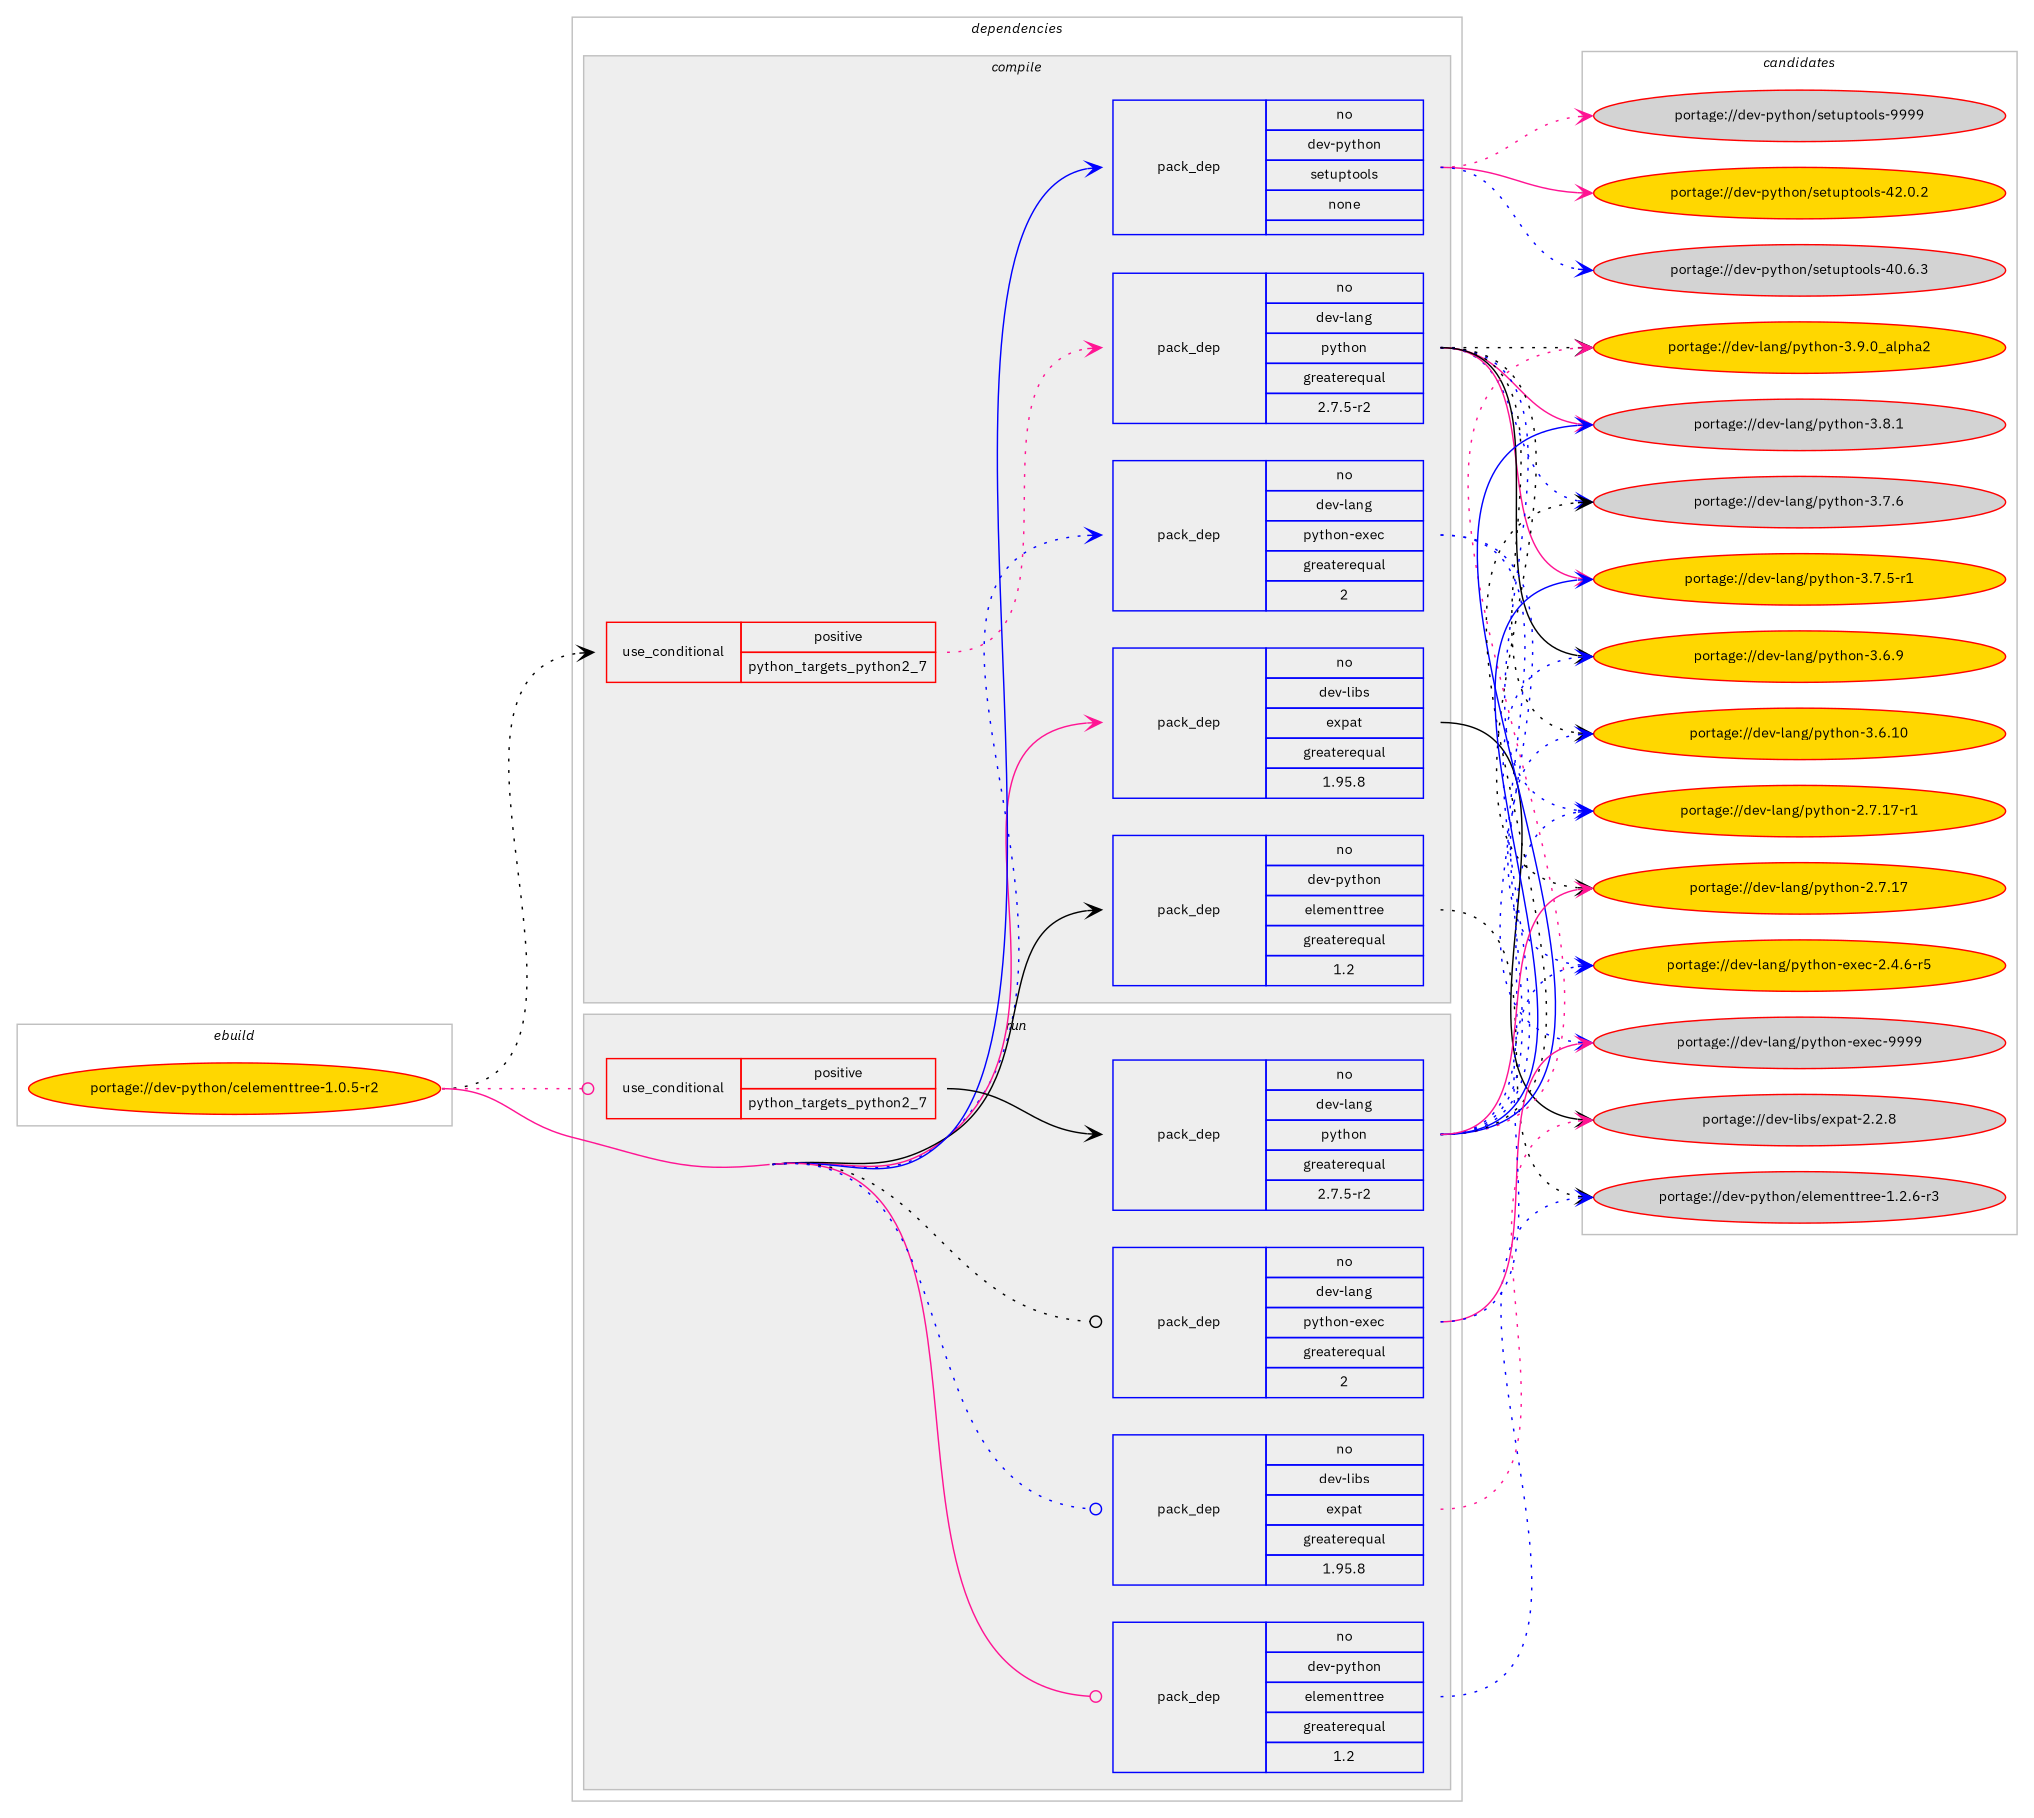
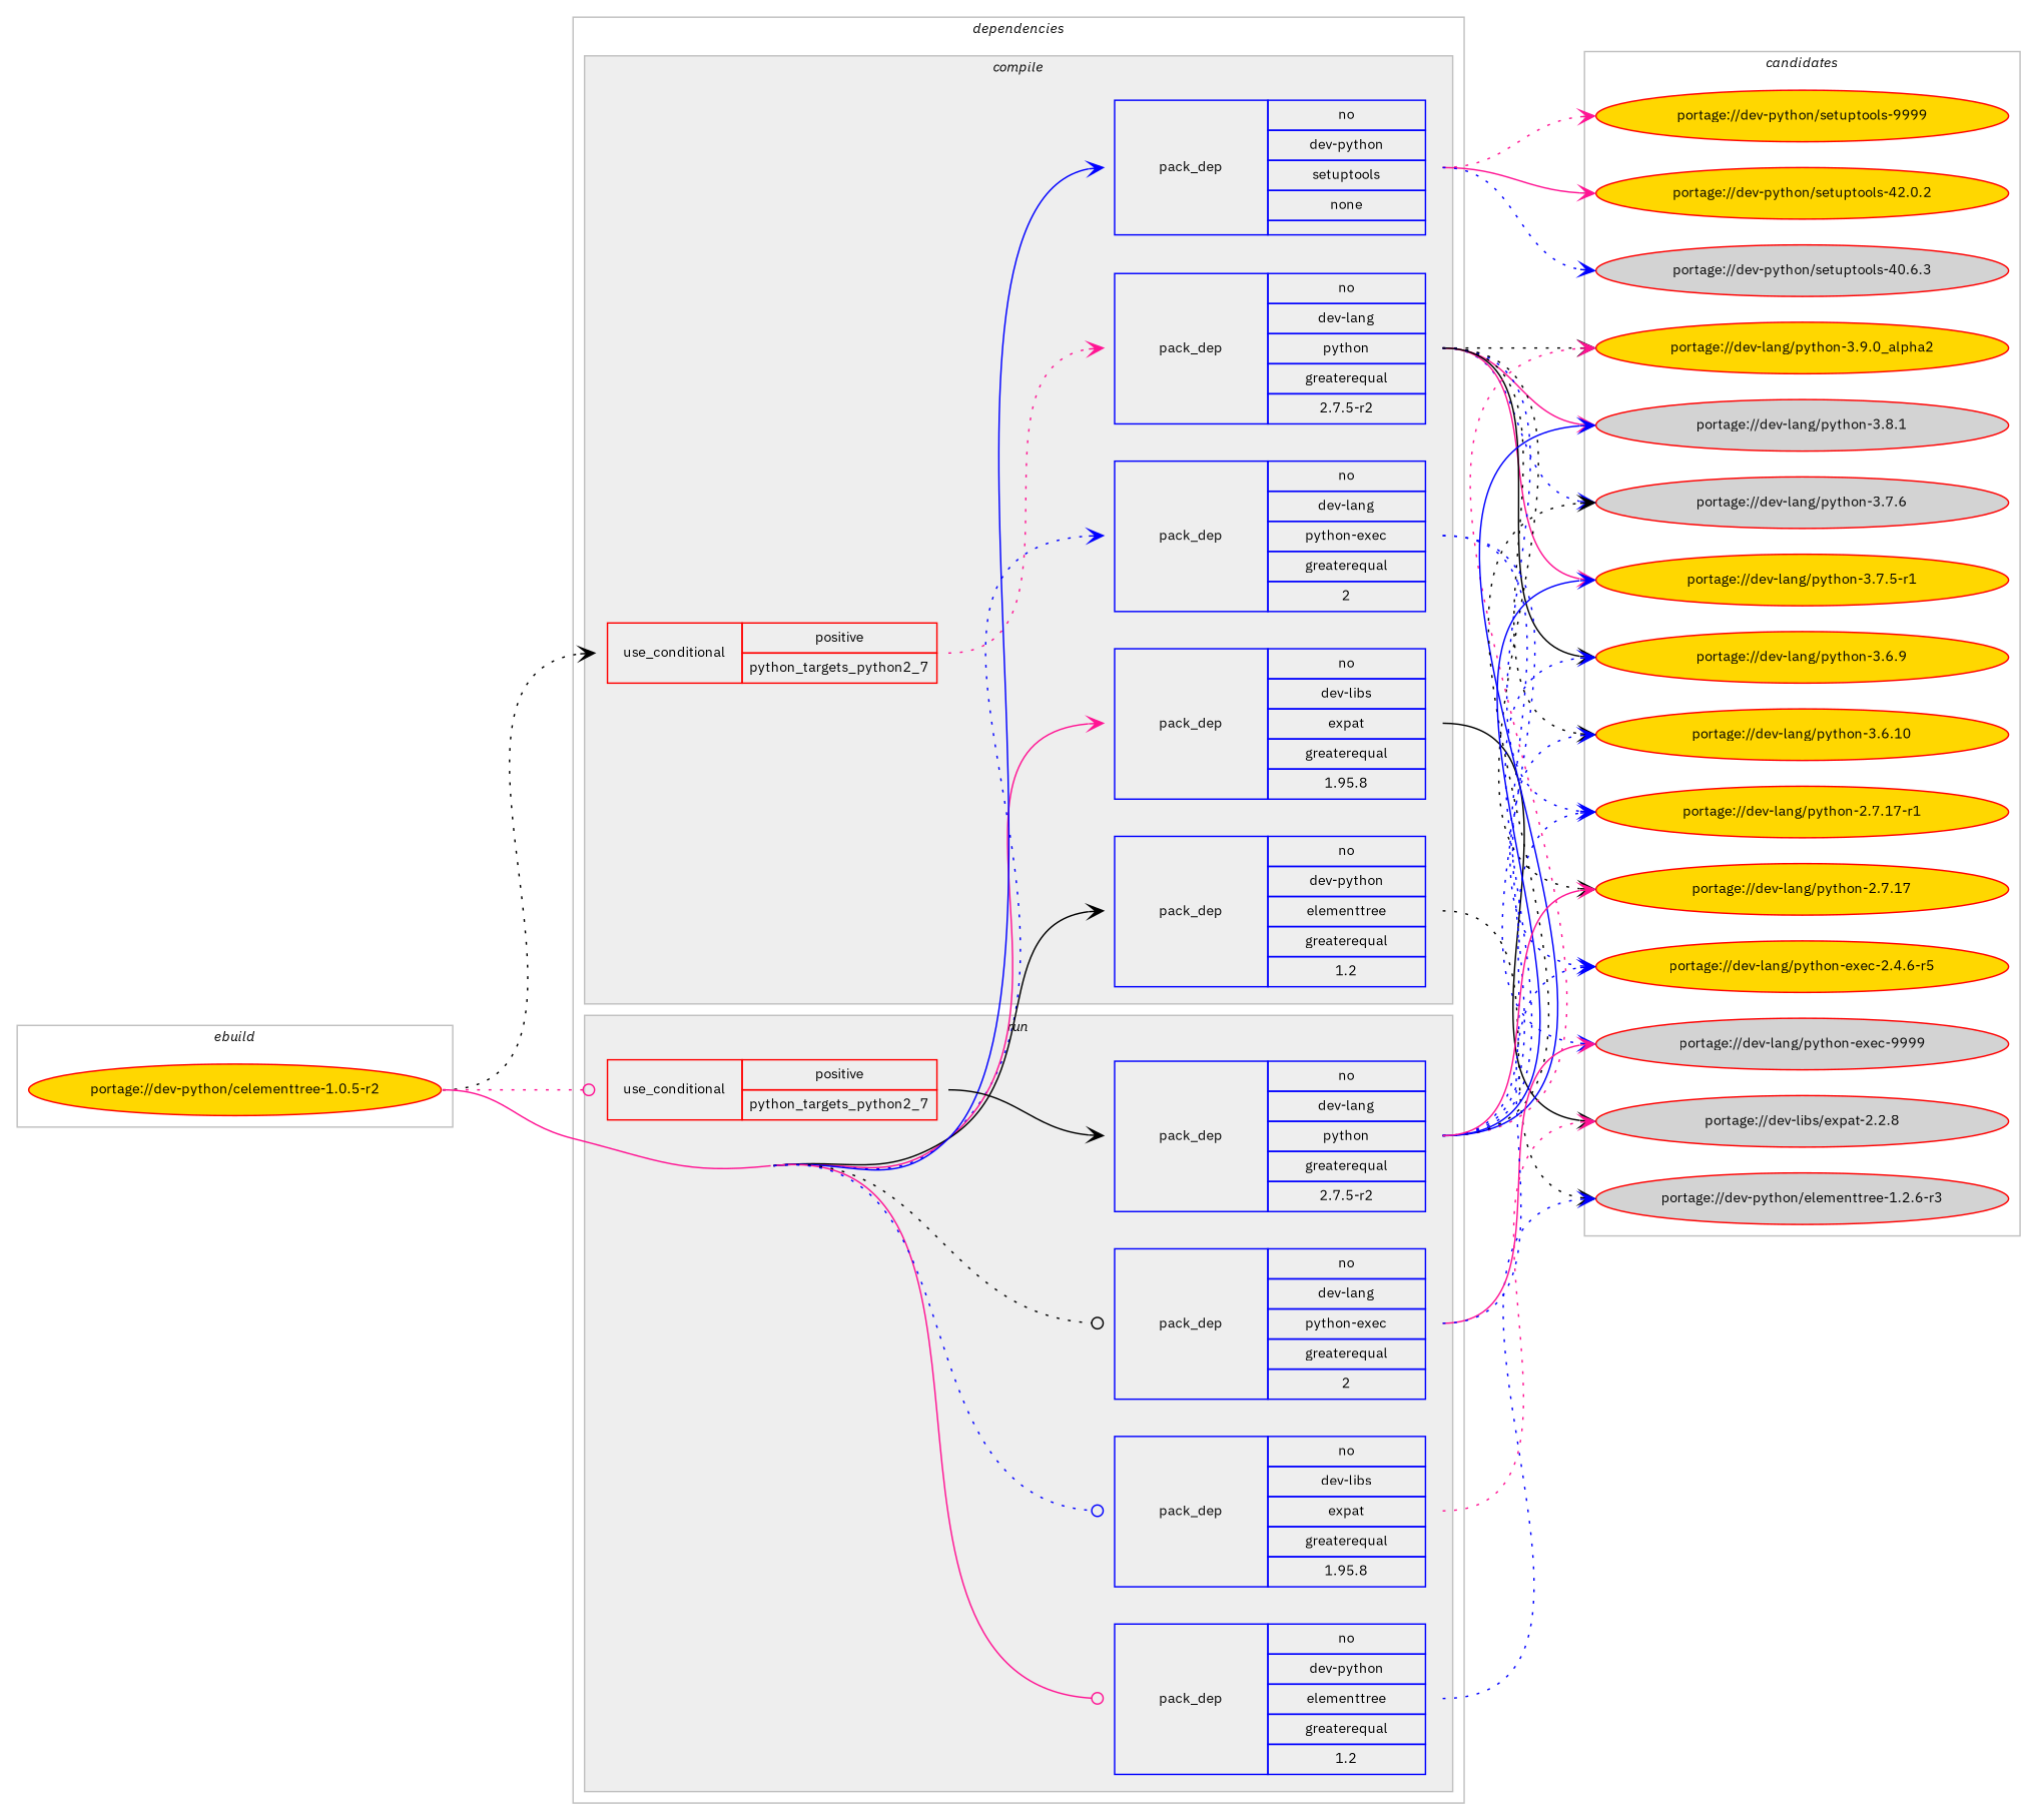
  digraph {
    compound=true
    concentrate=true
    fontname="IBM Plex Sans"
    fontsize=10
    newrank=true
    rankdir=LR
    ranksep=1.5
    node [color=red fontname="IBM Plex Sans" fontsize=10 style=filled]
    edge [arrowhead=vee color=blue fontname="IBM Plex Sans" headport=w style=dotted tailport=e weight=100]
    n1 [fillcolor=gold label="portage://dev-python/celementtree-1.0.5-r2" width=4]
    n2 [color=blue label=<<TABLE BORDER="0" CELLBORDER="1" CELLSPACING="0" CELLPADDING="4" WIDTH="220"><TR><TD ROWSPAN="6" CELLPADDING="30">pack_dep</TD></TR><TR><TD WIDTH="110">no</TD></TR><TR><TD>dev-lang</TD></TR><TR><TD>python</TD></TR><TR><TD>greaterequal</TD></TR><TR><TD>2.7.5-r2</TD></TR></TABLE>> shape=none style=""]
    n3 [label=<<TABLE BORDER="0" CELLBORDER="1" CELLSPACING="0" CELLPADDING="4"><TR><TD ROWSPAN="3" CELLPADDING="10">use_conditional</TD></TR><TR><TD>positive</TD></TR><TR><TD>python_targets_python2_7</TD></TR></TABLE>> shape=none style=""]
    n4 [color=blue label=<<TABLE BORDER="0" CELLBORDER="1" CELLSPACING="0" CELLPADDING="4" WIDTH="220"><TR><TD ROWSPAN="6" CELLPADDING="30">pack_dep</TD></TR><TR><TD WIDTH="110">no</TD></TR><TR><TD>dev-lang</TD></TR><TR><TD>python-exec</TD></TR><TR><TD>greaterequal</TD></TR><TR><TD>2</TD></TR></TABLE>> shape=none style=""]
    n5 [color=blue label=<<TABLE BORDER="0" CELLBORDER="1" CELLSPACING="0" CELLPADDING="4" WIDTH="220"><TR><TD ROWSPAN="6" CELLPADDING="30">pack_dep</TD></TR><TR><TD WIDTH="110">no</TD></TR><TR><TD>dev-libs</TD></TR><TR><TD>expat</TD></TR><TR><TD>greaterequal</TD></TR><TR><TD>1.95.8</TD></TR></TABLE>> shape=none style=""]
    n6 [color=blue label=<<TABLE BORDER="0" CELLBORDER="1" CELLSPACING="0" CELLPADDING="4" WIDTH="220"><TR><TD ROWSPAN="6" CELLPADDING="30">pack_dep</TD></TR><TR><TD WIDTH="110">no</TD></TR><TR><TD>dev-python</TD></TR><TR><TD>elementtree</TD></TR><TR><TD>greaterequal</TD></TR><TR><TD>1.2</TD></TR></TABLE>> shape=none style=""]
    n7 [color=blue label=<<TABLE BORDER="0" CELLBORDER="1" CELLSPACING="0" CELLPADDING="4" WIDTH="220"><TR><TD ROWSPAN="6" CELLPADDING="30">pack_dep</TD></TR><TR><TD WIDTH="110">no</TD></TR><TR><TD>dev-python</TD></TR><TR><TD>setuptools</TD></TR><TR><TD>none</TD></TR><TR><TD></TD></TR></TABLE>> shape=none style=""]
    n8 [color=blue label=<<TABLE BORDER="0" CELLBORDER="1" CELLSPACING="0" CELLPADDING="4" WIDTH="220"><TR><TD ROWSPAN="6" CELLPADDING="30">pack_dep</TD></TR><TR><TD WIDTH="110">no</TD></TR><TR><TD>dev-python</TD></TR><TR><TD>elementtree</TD></TR><TR><TD>greaterequal</TD></TR><TR><TD>1.2</TD></TR></TABLE>> shape=none style=""]
    n9 [color=blue label=<<TABLE BORDER="0" CELLBORDER="1" CELLSPACING="0" CELLPADDING="4" WIDTH="220"><TR><TD ROWSPAN="6" CELLPADDING="30">pack_dep</TD></TR><TR><TD WIDTH="110">no</TD></TR><TR><TD>dev-lang</TD></TR><TR><TD>python</TD></TR><TR><TD>greaterequal</TD></TR><TR><TD>2.7.5-r2</TD></TR></TABLE>> shape=none style=""]
    n10 [label=<<TABLE BORDER="0" CELLBORDER="1" CELLSPACING="0" CELLPADDING="4"><TR><TD ROWSPAN="3" CELLPADDING="10">use_conditional</TD></TR><TR><TD>positive</TD></TR><TR><TD>python_targets_python2_7</TD></TR></TABLE>> shape=none style=""]
    n11 [color=blue label=<<TABLE BORDER="0" CELLBORDER="1" CELLSPACING="0" CELLPADDING="4" WIDTH="220"><TR><TD ROWSPAN="6" CELLPADDING="30">pack_dep</TD></TR><TR><TD WIDTH="110">no</TD></TR><TR><TD>dev-lang</TD></TR><TR><TD>python-exec</TD></TR><TR><TD>greaterequal</TD></TR><TR><TD>2</TD></TR></TABLE>> shape=none style=""]
    n12 [color=blue label=<<TABLE BORDER="0" CELLBORDER="1" CELLSPACING="0" CELLPADDING="4" WIDTH="220"><TR><TD ROWSPAN="6" CELLPADDING="30">pack_dep</TD></TR><TR><TD WIDTH="110">no</TD></TR><TR><TD>dev-libs</TD></TR><TR><TD>expat</TD></TR><TR><TD>greaterequal</TD></TR><TR><TD>1.95.8</TD></TR></TABLE>> shape=none style=""]
    n13 [fillcolor=gold label="portage://dev-lang/python-3.9.0_alpha2" width=4]
    n14 [fillcolor=lightgrey label="portage://dev-lang/python-3.8.1" width=4]
    n15 [fillcolor=lightgrey label="portage://dev-lang/python-3.7.6" width=4]
    n16 [fillcolor=gold label="portage://dev-lang/python-3.7.5-r1" width=4]
    n17 [fillcolor=gold label="portage://dev-lang/python-3.6.9" width=4]
    n18 [fillcolor=gold label="portage://dev-lang/python-3.6.10" width=4]
    n19 [fillcolor=gold label="portage://dev-lang/python-2.7.17-r1" width=4]
    n20 [fillcolor=gold label="portage://dev-lang/python-2.7.17" width=4]
    n21 [fillcolor=lightgrey label="portage://dev-lang/python-exec-9999" width=4]
    n22 [fillcolor=gold label="portage://dev-lang/python-exec-2.4.6-r5" width=4]
    n23 [fillcolor=lightgrey label="portage://dev-libs/expat-2.2.8" width=4]
    n24 [fillcolor=lightgrey label="portage://dev-python/elementtree-1.2.6-r3" width=4]
-   n25 [fillcolor=lightgrey label="portage://dev-python/setuptools-9999" width=4]
+   n25 [fillcolor=gold label="portage://dev-python/setuptools-9999" width=4]
    n26 [fillcolor=gold label="portage://dev-python/setuptools-42.0.2" width=4]
    n27 [fillcolor=lightgrey label="portage://dev-python/setuptools-40.6.3" width=4]
    subgraph cluster_1 {
      color=gray
      label=<<i>ebuild</i>>
      n1
    }
    subgraph cluster_2 {
      color=gray
      label=<<i>dependencies</i>>
      subgraph cluster_3 {
        color=gray
        fillcolor="#eeeeee"
        label=<<i>compile</i>>
        style=filled
        subgraph sub_4 {
          color=gray
          fillcolor="#eeeeee"
          label=<<i>compile</i>>
          style=filled
          n4
        }
        subgraph sub_5 {
          color=gray
          fillcolor="#eeeeee"
          label=<<i>compile</i>>
          style=filled
          n3
          subgraph sub_6 {
            color=gray
            fillcolor="#eeeeee"
            label=<<i>compile</i>>
            style=filled
            n2
          }
        }
        subgraph sub_7 {
          color=gray
          fillcolor="#eeeeee"
          label=<<i>compile</i>>
          style=filled
          n5
        }
        subgraph sub_8 {
          color=gray
          fillcolor="#eeeeee"
          label=<<i>compile</i>>
          style=filled
          n6
        }
        subgraph sub_9 {
          color=gray
          fillcolor="#eeeeee"
          label=<<i>compile</i>>
          style=filled
          n7
        }
      }
      subgraph cluster_10 {
        color=gray
        fillcolor="#eeeeee"
        label=<<i>compile and run</i>>
        style=filled
      }
      subgraph cluster_11 {
        color=gray
        fillcolor="#eeeeee"
        label=<<i>run</i>>
        style=filled
        subgraph sub_12 {
          color=gray
          fillcolor="#eeeeee"
          label=<<i>run</i>>
          style=filled
          n8
        }
        subgraph sub_13 {
          color=gray
          fillcolor="#eeeeee"
          label=<<i>run</i>>
          style=filled
          n10
          subgraph sub_14 {
            color=gray
            fillcolor="#eeeeee"
            label=<<i>run</i>>
            style=filled
            n9
          }
        }
        subgraph sub_15 {
          color=gray
          fillcolor="#eeeeee"
          label=<<i>run</i>>
          style=filled
          n11
        }
        subgraph sub_16 {
          color=gray
          fillcolor="#eeeeee"
          label=<<i>run</i>>
          style=filled
          n12
        }
      }
    }
    subgraph cluster_17 {
      color=gray
      label=<<i>candidates</i>>
      rank=same
      subgraph sub_18 {
        color=black
        label=<<i>candidates</i>>
        nodesep=1
        rank=same
        n13
        n14
        n15
        n16
        n17
        n18
        n19
        n20
      }
      subgraph sub_19 {
        color=black
        label=<<i>candidates</i>>
        nodesep=1
        rank=same
        n21
        n22
      }
      subgraph sub_20 {
        color=black
        label=<<i>candidates</i>>
        nodesep=1
        rank=same
        n23
      }
      subgraph sub_21 {
        color=black
        label=<<i>candidates</i>>
        nodesep=1
        rank=same
        n24
      }
      subgraph sub_22 {
        color=black
        label=<<i>candidates</i>>
        nodesep=1
        rank=same
        n25
        n26
        n27
      }
      subgraph sub_23 {
        color=black
        label=<<i>candidates</i>>
        nodesep=1
        rank=same
        n13
        n14
        n15
        n16
        n17
        n18
        n19
        n20
      }
      subgraph sub_24 {
        color=black
        label=<<i>candidates</i>>
        nodesep=1
        rank=same
        n21
        n22
      }
      subgraph sub_25 {
        color=black
        label=<<i>candidates</i>>
        nodesep=1
        rank=same
        n23
      }
      subgraph sub_26 {
        color=black
        label=<<i>candidates</i>>
        nodesep=1
        rank=same
        n24
      }
    }
    n1 -> n3 [color=black weight=20]
    n1 -> n4 [weight=20]
    n1 -> n5 [color=deeppink style=solid weight=20]
    n1 -> n6 [color=black style=solid weight=20]
    n1 -> n7 [style=solid weight=20]
    n1 -> n8 [arrowhead=odot color=deeppink style=solid weight=20]
    n1 -> n10 [arrowhead=odot color=deeppink weight=20]
    n1 -> n11 [arrowhead=odot color=black weight=20]
    n1 -> n12 [arrowhead=odot weight=20]
    n2 -> n13 [color=black]
    n2 -> n14 [color=deeppink style=solid]
    n2 -> n15
    n2 -> n16 [color=deeppink style=solid]
    n2 -> n17 [color=black style=solid]
    n2 -> n18 [color=black]
    n2 -> n19
    n2 -> n20 [color=black]
    n3 -> n2 [color=deeppink weight=20]
    n4 -> n21
    n4 -> n22
    n5 -> n23 [color=black style=solid]
    n6 -> n24 [color=black]
    n7 -> n25 [color=deeppink]
    n7 -> n26 [color=deeppink style=solid]
    n7 -> n27
    n8 -> n24
    n9 -> n13 [color=deeppink]
    n9 -> n14 [style=solid]
    n9 -> n15 [color=black]
    n9 -> n16 [style=solid]
    n9 -> n17
    n9 -> n18
    n9 -> n19
    n9 -> n20 [color=deeppink style=solid]
    n10 -> n9 [color=black style=solid weight=20]
    n11 -> n21 [color=deeppink style=solid]
    n11 -> n22
    n12 -> n23 [color=deeppink]
  }
